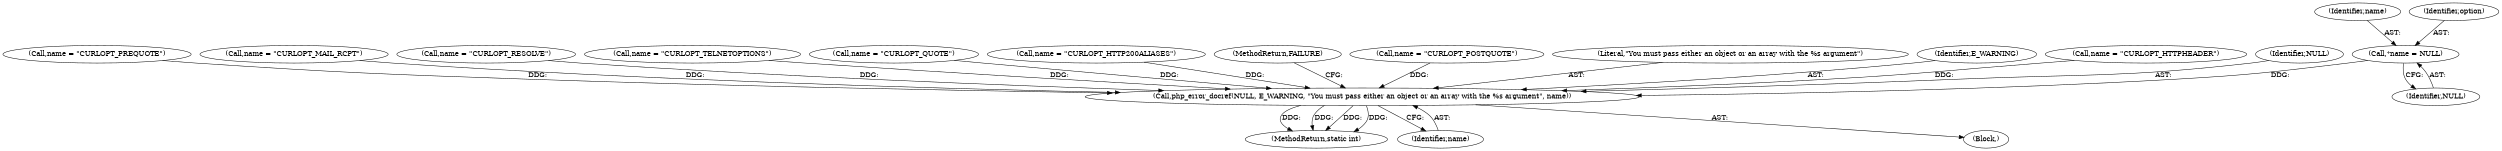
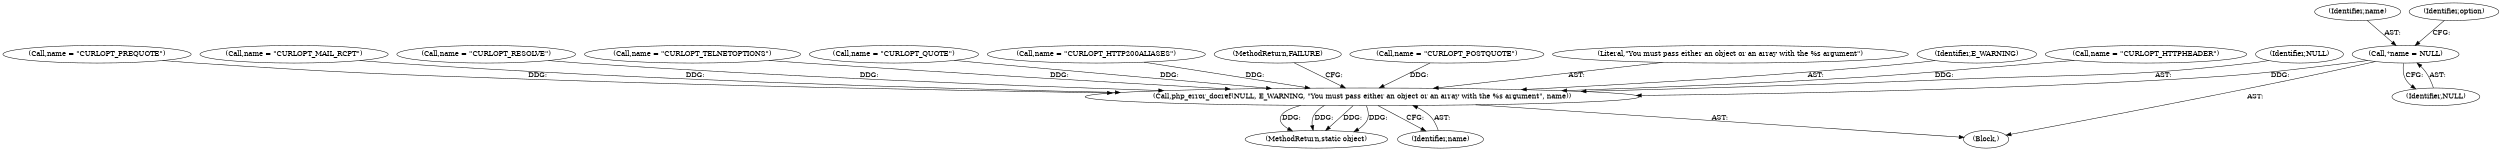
  digraph {
    fontname="DejaVu Serif"
    node [fontname="DejaVu Serif"]
    edge [fontname="DejaVu Serif"]
    n1 [label="(Call,*name = NULL)"]
    n2 [label="(Call,php_error_docref(NULL, E_WARNING, \"You must pass either an object or an array with the %s argument\", name))"]
    n3 [label="(Block,)"]
    n4 [label="(Identifier,NULL)"]
-   n5 [label="(MethodReturn,static int)"]
+   n5 [label="(MethodReturn,static object)"]
    n6 [label="(Identifier,name)"]
    n7 [label="(Call,name = \"CURLOPT_PREQUOTE\")"]
    n8 [label="(Identifier,name)"]
    n9 [label="(Call,name = \"CURLOPT_MAIL_RCPT\")"]
    n10 [label="(Call,name = \"CURLOPT_RESOLVE\")"]
    n11 [label="(Call,name = \"CURLOPT_TELNETOPTIONS\")"]
    n12 [label="(Call,name = \"CURLOPT_QUOTE\")"]
    n13 [label="(Call,name = \"CURLOPT_HTTP200ALIASES\")"]
    n14 [label="(Identifier,option)"]
    n15 [label="(MethodReturn,FAILURE)"]
    n16 [label="(Call,name = \"CURLOPT_POSTQUOTE\")"]
    n17 [label="(Literal,\"You must pass either an object or an array with the %s argument\")"]
    n18 [label="(Identifier,E_WARNING)"]
    n19 [label="(Call,name = \"CURLOPT_HTTPHEADER\")"]
    n20 [label="(Identifier,NULL)"]
    n1 -> n2 [label="DDG: "]
+   n1 -> n3 [label="AST: "]
    n1 -> n4 [label="CFG: "]
    n2 -> n3 [label="AST: "]
    n2 -> n5 [label="DDG: "]
    n2 -> n5 [label="DDG: "]
    n2 -> n5 [label="DDG: "]
    n2 -> n5 [label="DDG: "]
    n2 -> n6 [label="CFG: "]
    n4 -> n1 [label="AST: "]
    n6 -> n2 [label="AST: "]
    n7 -> n2 [label="DDG: "]
    n8 -> n1 [label="AST: "]
    n9 -> n2 [label="DDG: "]
    n10 -> n2 [label="DDG: "]
    n11 -> n2 [label="DDG: "]
    n12 -> n2 [label="DDG: "]
    n13 -> n2 [label="DDG: "]
-   n14 -> n1 [label="AST: "]
+   n14 -> n1 [label="CFG: "]
    n15 -> n2 [label="CFG: "]
    n16 -> n2 [label="DDG: "]
    n17 -> n2 [label="AST: "]
    n18 -> n2 [label="AST: "]
    n19 -> n2 [label="DDG: "]
    n20 -> n2 [label="AST: "]
  }
